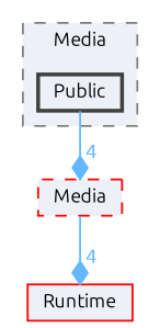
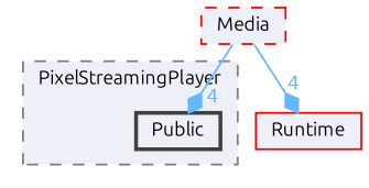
  digraph {
    compound=true
    fontname=Ubuntu
    node [color=red fillcolor="#edf0f7" fontname=Ubuntu fontsize=10 shape=box]
    edge [arrowhead=diamond color=steelblue1 fontcolor=steelblue1 fontname=Ubuntu fontsize=10 headlabel=4 labeldistance=1.5 labelfontname=Helvetica labelfontsize=10 style=solid]
    n1 [color=grey25 height=0.2 label=Public style="filled,bold" width=0.4]
    n2 [height=0.2 label=Media style="filled,dashed" width=0.4]
    n3 [height=0.2 label=Runtime style=filled width=0.4]
    subgraph cluster_1 {
      bgcolor="#edf0f7"
      fontsize=10
-     label=Media
+     label=PixelStreamingPlayer
      pencolor=grey50
      style="filled,dashed"
      n1
    }
-   n1 -> n2
+   n2 -> n1
    n2 -> n3
  }
